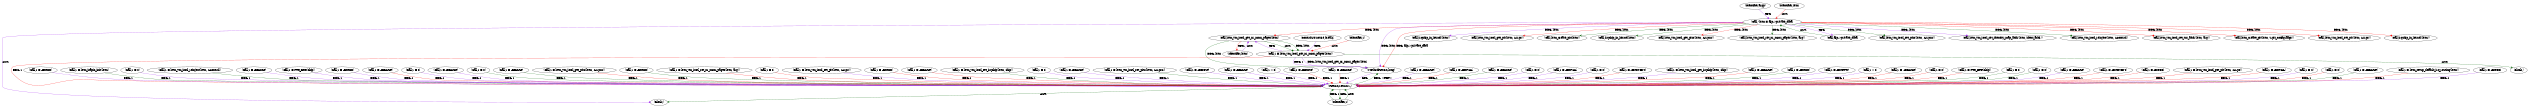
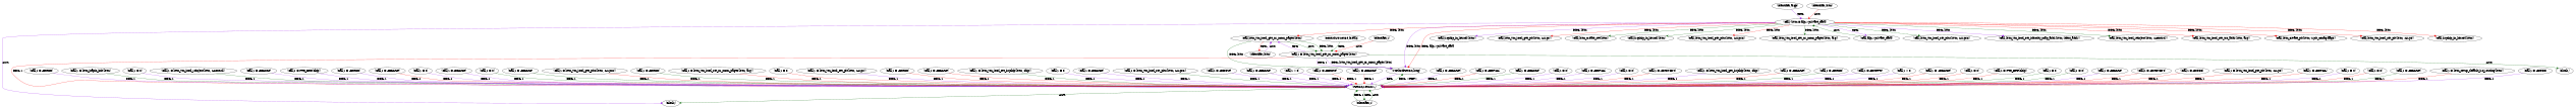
  digraph {
    edge [arrowhead=vee color=purple]
    n1 [label="(Call,kvm_vm_ioctl_get_nr_mmu_pages(kvm))"]
    n2 [label="(Call,r = kvm_vm_ioctl_get_nr_mmu_pages(kvm))"]
    n3 [label="(MethodReturn,long)"]
    n4 [label="(Identifier,kvm)"]
    n5 [label="(Return,return r;)"]
    n6 [label="(Block,)"]
    n7 [label="(Call,*kvm = filp->private_data)"]
    n8 [label="(Call,irqchip_in_kernel(kvm))"]
    n9 [label="(Call,kvm_vm_ioctl_get_pit(kvm, &u.ps))"]
-   n10 [label="(Call,kvm_create_pic(kvm))"]
+   n10 [label="(Call,kvm_create_set(kvm))"]
    n11 [label="(Call,irqchip_in_kernel(kvm))"]
    n12 [label="(Call,kvm_vm_ioctl_get_pit2(kvm, &u.ps2))"]
    n13 [label="(Block,)"]
    n14 [label="(Call,kvm_vm_ioctl_set_nr_mmu_pages(kvm, arg))"]
    n15 [label="(Call,filp->private_data)"]
    n16 [label="(Call,kvm_vm_ioctl_set_pit2(kvm, &u.ps2))"]
    n17 [label="(Call,kvm_vm_ioctl_set_identity_map_addr(kvm, ident_addr))"]
    n18 [label="(Call,kvm_vm_ioctl_reinject(kvm, &control))"]
    n19 [label="(Call,kvm_vm_ioctl_set_tss_addr(kvm, arg))"]
    n20 [label="(Call,kvm_create_pit(kvm, u.pit_config.flags))"]
    n21 [label="(Call,kvm_vm_ioctl_set_pit(kvm, &u.ps))"]
    n22 [label="(Call,irqchip_in_kernel(kvm))"]
    n23 [label="(Identifier,r)"]
    n24 [label="(Call,r = -ENXIO)"]
    n25 [label="(Call,r = kvm_ioapic_init(kvm))"]
    n26 [label="(Identifier,argp)"]
    n27 [label="(Call,r = 0)"]
    n28 [label="(Call,r = kvm_vm_ioctl_reinject(kvm, &control))"]
    n29 [label="(Call,r = -EFAULT)"]
    n30 [label="(Call,r = PTR_ERR(chip))"]
    n31 [label="(Call,r = -ENXIO)"]
    n32 [label="(Call,r = -EFAULT)"]
    n33 [label="(Call,r = 0)"]
    n34 [label="(Call,r = -EFAULT)"]
    n35 [label="(Call,r = 0)"]
    n36 [label="(Call,r = -EFAULT)"]
    n37 [label="(Call,r = kvm_vm_ioctl_get_pit2(kvm, &u.ps2))"]
    n38 [label="(Call,r = -ENXIO)"]
    n39 [label="(Call,r = kvm_vm_ioctl_set_nr_mmu_pages(kvm, arg))"]
    n40 [label="(Call,r = 0)"]
    n41 [label="(Call,r = kvm_vm_ioctl_set_pit(kvm, &u.ps))"]
    n42 [label="(Call,r = -ENXIO)"]
    n43 [label="(Call,r = -EFAULT)"]
    n44 [label="(Call,r = kvm_vm_ioctl_set_irqchip(kvm, chip))"]
    n45 [label="(Call,r = 0)"]
    n46 [label="(ControlStructure,break;)"]
    n47 [label="(Call,r = -EFAULT)"]
    n48 [label="(Call,r = kvm_vm_ioctl_set_pit2(kvm, &u.ps2))"]
    n49 [label="(Call,r = -EEXIST)"]
    n50 [label="(Call,r = -EFAULT)"]
    n51 [label="(Identifier,kvm)"]
    n52 [label="(Call,r < 0)"]
    n53 [label="(Call,r = -EEXIST)"]
    n54 [label="(Call,r = -EFAULT)"]
    n55 [label="(Call,r = -EFAULT)"]
    n56 [label="(Call,r = -EINVAL)"]
    n57 [label="(Call,r = -EFAULT)"]
    n58 [label="(Call,r = 0)"]
    n59 [label="(Call,r = -EINVAL)"]
    n60 [label="(Call,r = 0)"]
    n61 [label="(Call,r = -ENOMEM)"]
    n62 [label="(Call,r = kvm_vm_ioctl_get_irqchip(kvm, chip))"]
    n63 [label="(Call,r = -EFAULT)"]
    n64 [label="(Call,r = -ENXIO)"]
    n65 [label="(Call,r = -ENOTTY)"]
    n66 [label="(Call,r < 0)"]
    n67 [label="(Call,r =  -EFAULT)"]
    n68 [label="(Call,r = 0)"]
    n69 [label="(Call,r = PTR_ERR(chip))"]
    n70 [label="(Call,r = 0)"]
    n71 [label="(Call,r = 0)"]
    n72 [label="(Call,r = -EFAULT)"]
    n73 [label="(Call,r = -ENOMEM)"]
    n74 [label="(Identifier,r)"]
    n75 [label="(Call,r = -ENXIO)"]
    n76 [label="(Call,r = kvm_vm_ioctl_get_pit(kvm, &u.ps))"]
    n77 [label="(Call,r = -EINVAL)"]
    n78 [label="(Call,r = 0)"]
    n79 [label="(Call,r = 0)"]
    n80 [label="(Call,r = -EFAULT)"]
    n81 [label="(Call,r = kvm_setup_default_irq_routing(kvm))"]
    n82 [label="(Call,r = -ENXIO)"]
    n1 -> n2 [arrowhead=dot color=darkgreen label="AST: "]
    n1 -> n2 [arrowhead=diamond color=darkgreen label="DDG: kvm"]
    n1 -> n3 [arrowhead=dot color=darkgreen label="DDG: kvm"]
    n1 -> n4 [color=red label="CFG: "]
    n2 -> n1 [label="CFG: "]
    n2 -> n3 [label="DDG: r"]
    n2 -> n3 [label="DDG: kvm_vm_ioctl_get_nr_mmu_pages(kvm)"]
    n2 -> n5 [arrowhead=dot color=red label="DDG: r"]
    n2 -> n6 [color=darkgreen label="AST: "]
    n3 -> n5 [label="CFG: "]
    n4 -> n1 [arrowhead=diamond label="AST: "]
    n5 -> n3 [arrowhead=diamond color=darkgreen label="DDG: <RET>"]
    n5 -> n13 [color=darkgreen label="AST: "]
    n5 -> n23 [arrowhead=dot color=darkgreen label="CFG: "]
    n7 -> n1 [arrowhead=dot color=red label="DDG: kvm"]
    n7 -> n3 [arrowhead=diamond label="DDG: kvm"]
    n7 -> n3 [arrowhead=dot color=red label="DDG: filp->private_data"]
    n7 -> n8 [label="DDG: kvm"]
    n7 -> n9 [color=red label="DDG: kvm"]
    n7 -> n10 [color=darkgreen label="DDG: kvm"]
    n7 -> n11 [color=darkgreen label="DDG: kvm"]
    n7 -> n12 [color=red label="DDG: kvm"]
    n7 -> n13 [arrowhead=dot label="AST: "]
    n7 -> n14 [color=darkgreen label="DDG: kvm"]
    n7 -> n15 [label="CFG: "]
    n7 -> n16 [arrowhead=dot color=darkgreen label="DDG: kvm"]
    n7 -> n17 [arrowhead=diamond label="DDG: kvm"]
    n7 -> n18 [arrowhead=dot color=darkgreen label="DDG: kvm"]
    n7 -> n19 [arrowhead=dot color=red label="DDG: kvm"]
    n7 -> n20 [arrowhead=diamond color=red label="DDG: kvm"]
    n7 -> n21 [arrowhead=dot color=red label="DDG: kvm"]
    n7 -> n22 [arrowhead=dot color=red label="DDG: kvm"]
    n15 -> n7 [arrowhead=dot color=darkgreen label="AST: "]
    n23 -> n5 [arrowhead=dot color=darkgreen label="AST: "]
    n23 -> n5 [arrowhead=diamond color=darkgreen label="DDG: r"]
    n24 -> n5 [arrowhead=dot label="DDG: r"]
    n25 -> n5 [color=darkgreen label="DDG: r"]
    n26 -> n7 [arrowhead=dot label="CFG: "]
    n27 -> n5 [arrowhead=dot label="DDG: r"]
    n28 -> n5 [arrowhead=diamond color=darkgreen label="DDG: r"]
    n29 -> n5 [arrowhead=diamond label="DDG: r"]
    n30 -> n5 [label="DDG: r"]
    n31 -> n5 [arrowhead=dot label="DDG: r"]
    n32 -> n5 [arrowhead=dot color=red label="DDG: r"]
    n33 -> n5 [arrowhead=dot label="DDG: r"]
    n34 -> n5 [label="DDG: r"]
    n35 -> n5 [arrowhead=diamond color=darkgreen label="DDG: r"]
    n36 -> n5 [arrowhead=dot color=darkgreen label="DDG: r"]
    n37 -> n5 [arrowhead=diamond color=red label="DDG: r"]
    n38 -> n5 [color=darkgreen label="DDG: r"]
    n39 -> n5 [arrowhead=dot color=red label="DDG: r"]
    n40 -> n5 [arrowhead=dot color=red label="DDG: r"]
    n41 -> n5 [label="DDG: r"]
    n42 -> n5 [arrowhead=diamond color=red label="DDG: r"]
    n43 -> n5 [color=red label="DDG: r"]
    n44 -> n5 [arrowhead=diamond color=darkgreen label="DDG: r"]
    n45 -> n5 [label="DDG: r"]
-   n46 -> n2 [arrowhead=diamond label="CFG: "]
+   n46 -> n2 [arrowhead=diamond color=darkgreen label="CFG: "]
    n47 -> n5 [label="DDG: r"]
    n48 -> n5 [arrowhead=diamond color=darkgreen label="DDG: r"]
    n49 -> n5 [arrowhead=diamond label="DDG: r"]
    n50 -> n5 [arrowhead=dot label="DDG: r"]
    n51 -> n7 [color=red label="AST: "]
    n52 -> n5 [arrowhead=diamond label="DDG: r"]
    n53 -> n5 [arrowhead=diamond color=red label="DDG: r"]
    n54 -> n5 [arrowhead=dot color=red label="DDG: r"]
    n55 -> n5 [arrowhead=diamond label="DDG: r"]
    n56 -> n5 [color=red label="DDG: r"]
    n57 -> n5 [color=darkgreen label="DDG: r"]
    n58 -> n5 [arrowhead=diamond label="DDG: r"]
    n59 -> n5 [arrowhead=diamond label="DDG: r"]
    n60 -> n5 [arrowhead=diamond label="DDG: r"]
    n61 -> n5 [arrowhead=dot color=red label="DDG: r"]
    n62 -> n5 [arrowhead=dot label="DDG: r"]
    n63 -> n5 [arrowhead=diamond color=red label="DDG: r"]
    n64 -> n5 [color=darkgreen label="DDG: r"]
    n65 -> n5 [arrowhead=diamond label="DDG: r"]
    n66 -> n5 [label="DDG: r"]
    n67 -> n5 [arrowhead=diamond color=red label="DDG: r"]
    n68 -> n5 [arrowhead=diamond color=red label="DDG: r"]
    n69 -> n5 [color=red label="DDG: r"]
    n70 -> n5 [arrowhead=diamond color=darkgreen label="DDG: r"]
    n71 -> n5 [arrowhead=diamond color=darkgreen label="DDG: r"]
    n72 -> n5 [arrowhead=dot label="DDG: r"]
    n73 -> n5 [arrowhead=diamond color=red label="DDG: r"]
    n74 -> n2 [arrowhead=diamond color=red label="AST: "]
    n75 -> n5 [arrowhead=dot color=red label="DDG: r"]
    n76 -> n5 [arrowhead=diamond color=red label="DDG: r"]
    n77 -> n5 [color=red label="DDG: r"]
    n78 -> n5 [label="DDG: r"]
    n79 -> n5 [color=red label="DDG: r"]
    n80 -> n5 [color=darkgreen label="DDG: r"]
    n81 -> n5 [color=red label="DDG: r"]
    n82 -> n5 [arrowhead=diamond label="DDG: r"]
  }
